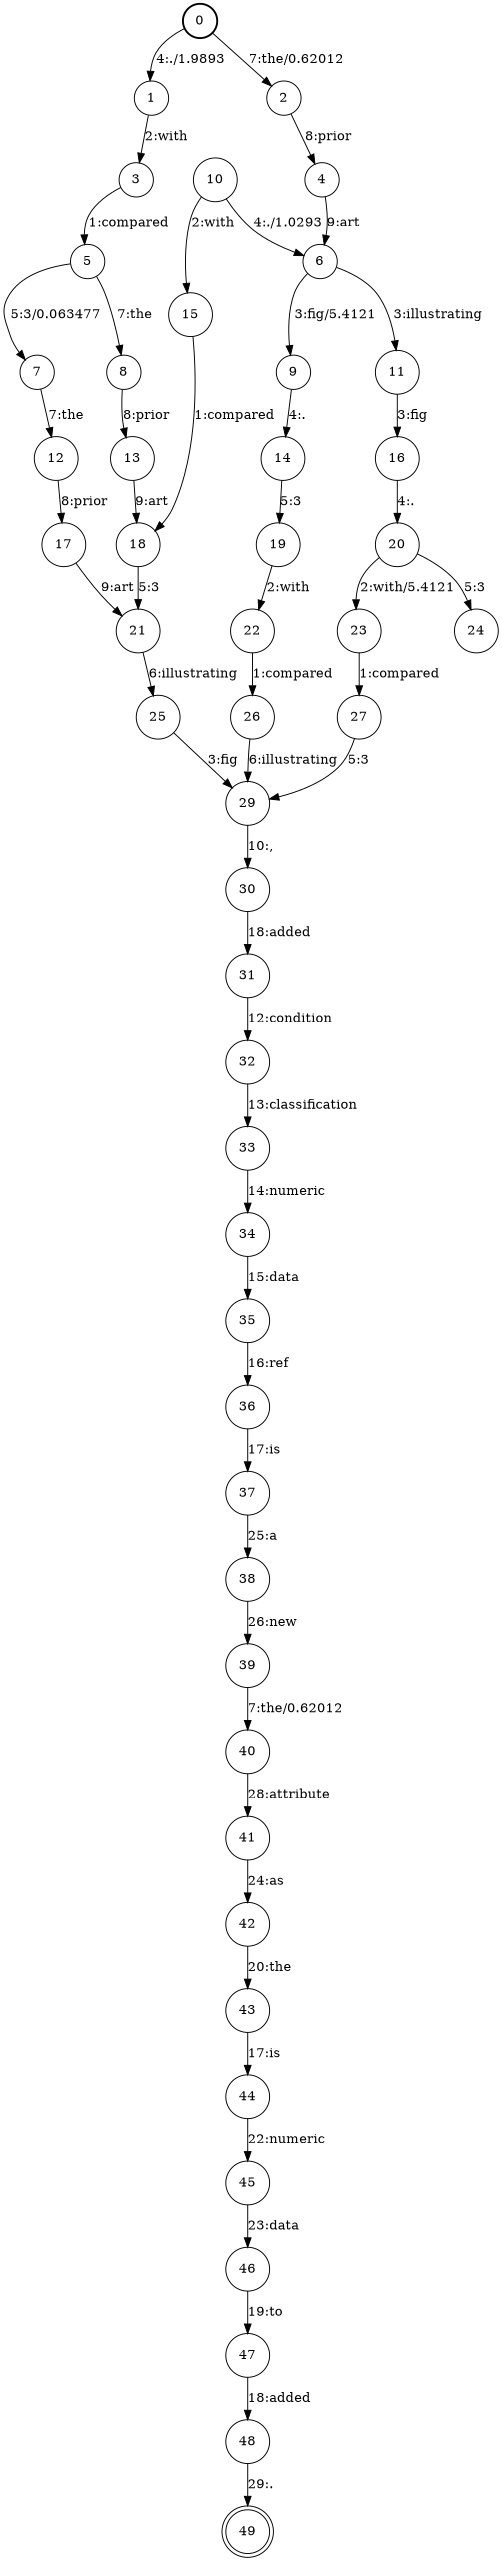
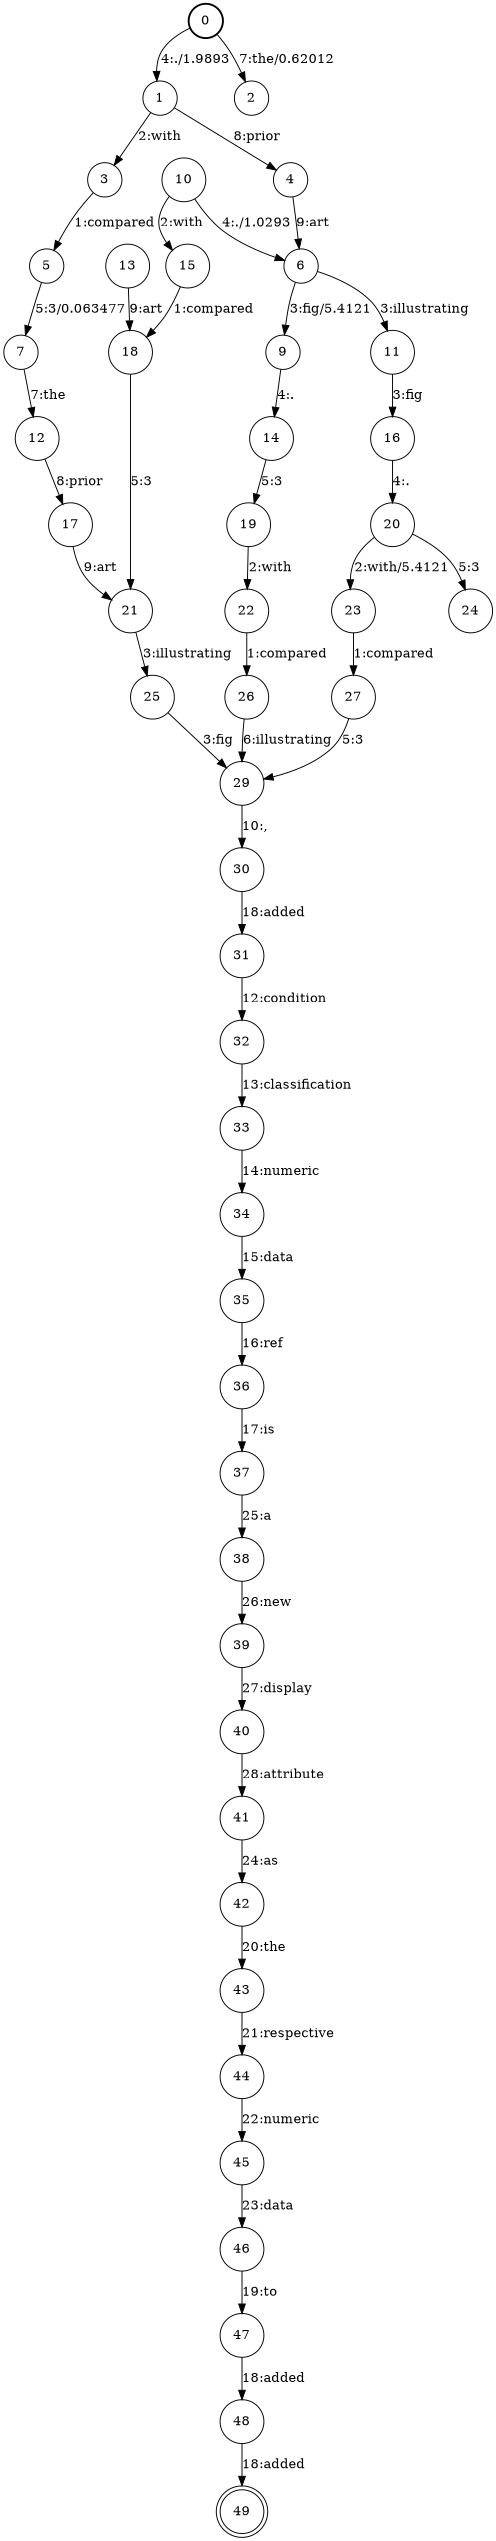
  digraph {
    nodesep=0.25
    rankdir=TB
    ranksep=0.4
    node [fontsize=14 shape=circle style=solid]
    edge [fontsize=14]
    n1 [label=0 style=bold]
    n2 [label=1]
    n3 [label=2]
    n4 [label=3]
    n5 [label=4]
    n6 [label=5]
    n7 [label=6]
    n8 [label=7]
-   n9 [label=8]
    n10 [label=9]
    n11 [label=11]
    n12 [label=12]
    n13 [label=13]
    n14 [label=14]
    n15 [label=10]
    n16 [label=15]
    n17 [label=16]
    n18 [label=17]
    n19 [label=18]
    n20 [label=19]
    n21 [label=20]
    n22 [label=21]
    n23 [label=22]
    n24 [label=23]
    n25 [label=24]
    n26 [label=25]
    n27 [label=26]
    n28 [label=27]
    n29 [label=29]
    n30 [label=30]
    n31 [label=31]
    n32 [label=32]
    n33 [label=33]
    n34 [label=34]
    n35 [label=35]
    n36 [label=36]
    n37 [label=37]
    n38 [label=38]
    n39 [label=39]
    n40 [label=40]
    n41 [label=41]
    n42 [label=42]
    n43 [label=43]
    n44 [label=44]
    n45 [label=45]
    n46 [label=46]
    n47 [label=47]
    n48 [label=48]
    n49 [label=49 shape=doublecircle]
    n1 -> n2 [label="4:./1.9893"]
    n1 -> n3 [label="7:the/0.62012"]
    n2 -> n4 [label="2:with"]
-   n3 -> n5 [label="8:prior"]
+   n2 -> n5 [label="8:prior"]
    n4 -> n6 [label="1:compared"]
    n5 -> n7 [label="9:art"]
    n6 -> n8 [label="5:3/0.063477"]
-   n6 -> n9 [label="7:the"]
    n7 -> n10 [label="3:fig/5.4121"]
    n7 -> n11 [label="3:illustrating"]
    n8 -> n12 [label="7:the"]
-   n9 -> n13 [label="8:prior"]
    n10 -> n14 [label="4:."]
    n11 -> n17 [label="3:fig"]
    n12 -> n18 [label="8:prior"]
    n13 -> n19 [label="9:art"]
    n14 -> n20 [label="5:3"]
    n15 -> n7 [label="4:./1.0293"]
    n15 -> n16 [label="2:with"]
    n16 -> n19 [label="1:compared"]
    n17 -> n21 [label="4:."]
    n18 -> n22 [label="9:art"]
    n19 -> n22 [label="5:3"]
    n20 -> n23 [label="2:with"]
    n21 -> n24 [label="2:with/5.4121"]
    n21 -> n25 [label="5:3"]
-   n22 -> n26 [label="6:illustrating"]
+   n22 -> n26 [label="3:illustrating"]
    n23 -> n27 [label="1:compared"]
    n24 -> n28 [label="1:compared"]
    n26 -> n29 [label="3:fig"]
    n27 -> n29 [label="6:illustrating"]
    n28 -> n29 [label="5:3"]
    n29 -> n30 [label="10:,"]
    n30 -> n31 [label="18:added"]
    n31 -> n32 [label="12:condition"]
    n32 -> n33 [label="13:classification"]
    n33 -> n34 [label="14:numeric"]
    n34 -> n35 [label="15:data"]
    n35 -> n36 [label="16:ref"]
    n36 -> n37 [label="17:is"]
    n37 -> n38 [label="25:a"]
    n38 -> n39 [label="26:new"]
-   n39 -> n40 [label="7:the/0.62012"]
+   n39 -> n40 [label="27:display"]
    n40 -> n41 [label="28:attribute"]
    n41 -> n42 [label="24:as"]
    n42 -> n43 [label="20:the"]
-   n43 -> n44 [label="17:is"]
+   n43 -> n44 [label="21:respective"]
    n44 -> n45 [label="22:numeric"]
    n45 -> n46 [label="23:data"]
    n46 -> n47 [label="19:to"]
    n47 -> n48 [label="18:added"]
-   n48 -> n49 [label="29:."]
+   n48 -> n49 [label="18:added"]
  }
